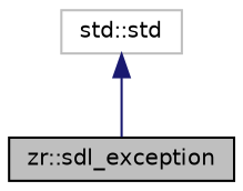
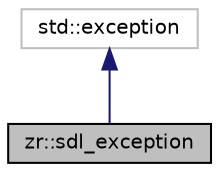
  digraph {
    node [fontname=Helvetica fontsize=10 shape=record style=filled]
    n1 [color=black fillcolor=grey75 fontcolor=black height=0.2 label="zr::sdl_exception" width=0.4]
-   n2 [color=grey75 fillcolor=white height=0.2 label="std::std" width=0.4]
+   n2 [color=grey75 fillcolor=white height=0.2 label="std::exception" width=0.4]
    n2 -> n1 [color=midnightblue dir=back fontname=Helvetica fontsize=10 labelfontname=Helvetica labelfontsize=10 style=solid]
  }
